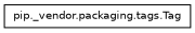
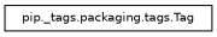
  digraph {
    rankdir=LR
-   n1 [color=black fillcolor=white fontname=Helvetica fontsize=10 height=0.2 label="pip._vendor.packaging.tags.Tag" shape=record style=filled width=0.4]
+   n1 [color=black fillcolor=white fontname=Helvetica fontsize=10 height=0.2 label="pip._tags.packaging.tags.Tag" shape=record style=filled width=0.4]
  }
